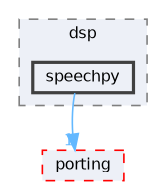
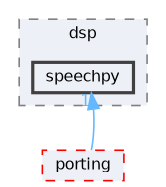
  digraph {
    compound=true
    node [fillcolor="#edf0f7" fontname=Helvetica fontsize=10 shape=box]
    n1 [color=grey25 height=0.2 label=speechpy style="filled,bold" width=0.4]
    n2 [color=red height=0.2 label=porting style="filled,dashed" width=0.4]
    subgraph cluster_1 {
      bgcolor="#edf0f7"
      fontname=Helvetica
      fontsize=10
      label=dsp
      pencolor=grey50
      style="filled,dashed"
      n1
    }
-   n1 -> n2 [color=steelblue1 fontcolor=steelblue1 fontname=Helvetica fontsize=10 headlabel=1 labeldistance=1.5 labelfontname=Helvetica labelfontsize=10]
+   n2 -> n1 [color=steelblue1 fontcolor=steelblue1 fontname=Helvetica fontsize=10 headlabel=1 labeldistance=1.5 labelfontname=Helvetica labelfontsize=10]
  }
